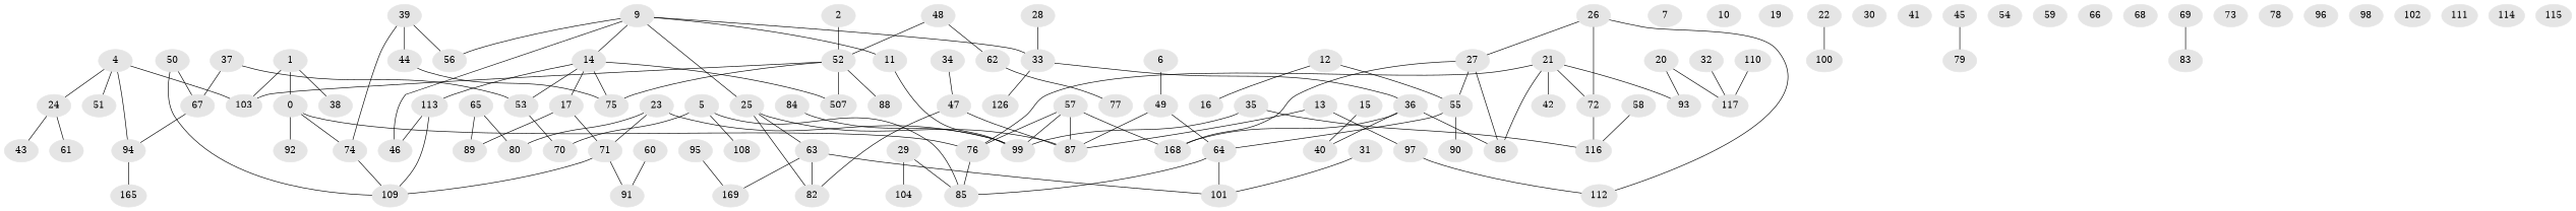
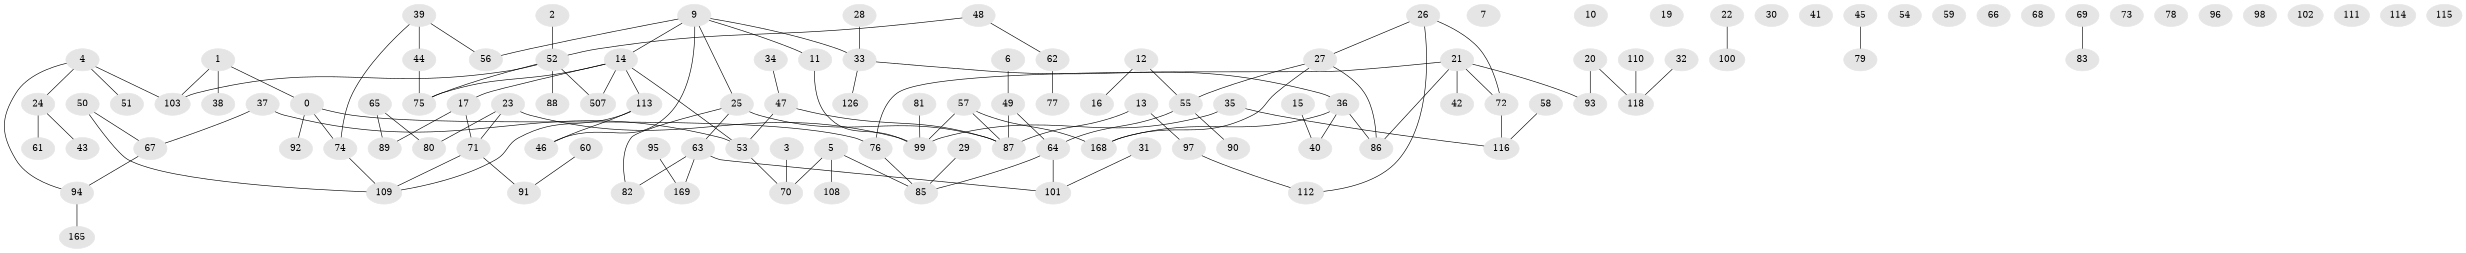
  graph {
    node [color=gray90 style=filled]
    n1 [label=0]
    1
    38
    103
    74
    76
    92
    2
    52
    75
    n11 [label=507]
    88
+   3
    70
    4
    24
    51
    94
    43
    61
    72
    116
    n23 [label=165]
    5
    85
    108
    6
    49
    87
    64
    7
    109
    9
    11
    14
    25
    33
    46
    56
    99
    17
    53
    113
    63
    82
    36
    n47 [label=126]
    10
    12
    16
    55
    90
    13
    97
    112
    71
    89
    15
    40
    91
    47
-   81 [label=84]
+   81
    19
    20
    93
-   117
+   117 [label=118]
    21
    42
    86
    22
    100
    23
    80
    101
    n75 [label=169]
    26
    27
    n78 [label=168]
    28
    29
-   104
    30
    31
    32
    34
    35
    37
    67
    39
    44
    41
    45
    79
    48
    62
    77
    50
    54
    57
    58
    59
    60
    65
    66
    68
    69
    83
    73
    78
    95
    96
    98
    102
    110
    111
    114
    115
    n1 -- 74
    n1 -- 76
    n1 -- 92
    1 -- n1
    1 -- 38
    1 -- 103
    74 -- 109
    76 -- 85
    2 -- 52
    52 -- 103
    52 -- 75
    52 -- n11
    52 -- 88
+   3 -- 70
    4 -- 103
    4 -- 24
    4 -- 51
    4 -- 94
    24 -- 43
    24 -- 61
    94 -- n23
    72 -- 116
    5 -- 70
    5 -- 85
    5 -- 108
    6 -- 49
    49 -- 87
    49 -- 64
    64 -- 85
    64 -- 101
    9 -- 11
    9 -- 14
    9 -- 25
    9 -- 33
    9 -- 46
    9 -- 56
    11 -- 99
    14 -- 75
    14 -- n11
    14 -- 17
    14 -- 53
    14 -- 113
    25 -- 87
    25 -- 63
    25 -- 82
    33 -- 36
    33 -- n47
    17 -- 71
    17 -- 89
    53 -- 70
    113 -- 109
    113 -- 46
    63 -- 82
    63 -- 101
    63 -- n75
    36 -- 40
    36 -- 86
    36 -- n78
    12 -- 16
    12 -- 55
    55 -- 64
    55 -- 90
    13 -- 87
    13 -- 97
    97 -- 112
    71 -- 109
    71 -- 91
    15 -- 40
    47 -- 87
-   47 -- 82
+   47 -- 53
    81 -- 99
    20 -- 93
    20 -- 117
    21 -- 76
    21 -- 72
    21 -- 93
    21 -- 42
    21 -- 86
    22 -- 100
    23 -- 99
    23 -- 71
    23 -- 80
    26 -- 72
    26 -- 112
    26 -- 27
    27 -- 55
    27 -- 86
    27 -- n78
    28 -- 33
    29 -- 85
-   29 -- 104
    31 -- 101
    32 -- 117
    34 -- 47
    35 -- 116
    35 -- 99
    37 -- 53
    37 -- 67
    67 -- 94
    39 -- 74
    39 -- 56
    39 -- 44
    44 -- 75
    45 -- 79
    48 -- 52
    48 -- 62
    62 -- 77
    50 -- 109
    50 -- 67
-   57 -- 76
    57 -- 87
    57 -- 99
    57 -- n78
    58 -- 116
    60 -- 91
    65 -- 89
    65 -- 80
    69 -- 83
    95 -- n75
    110 -- 117
  }
